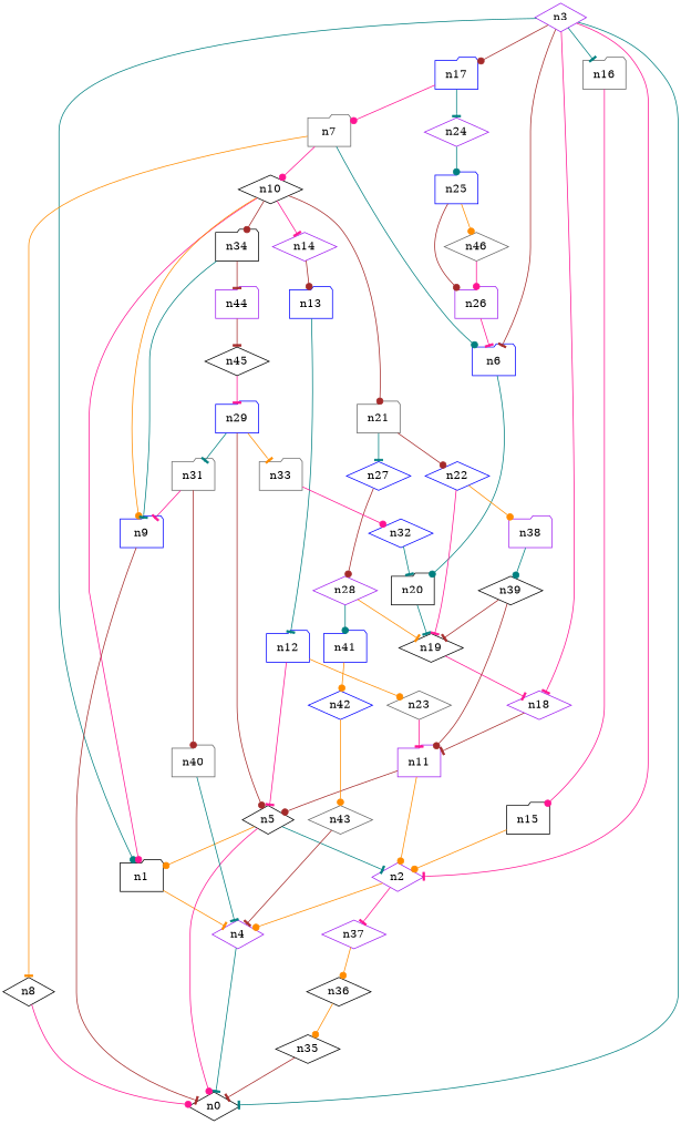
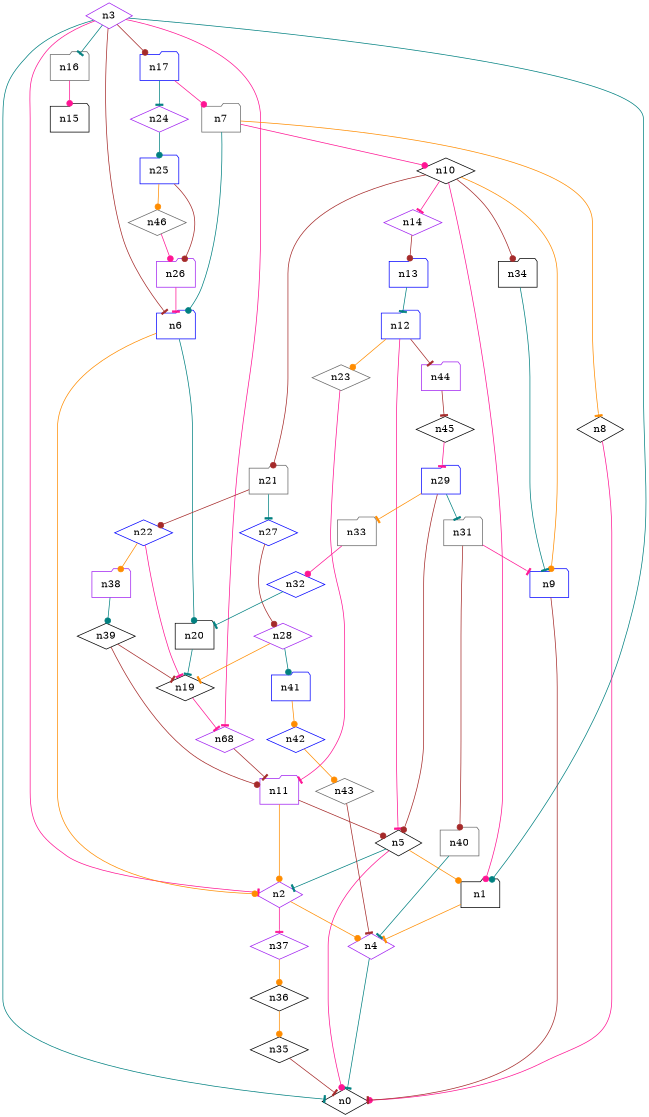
  digraph {
    node [color=black shape=diamond]
    edge [arrowhead=dot color=deeppink]
    n1 [shape=folder]
    n4 [color=purple]
    n0
    n2 [color=purple]
    n37 [color=purple]
    n36
    n35
    n3 [color=purple]
    n6 [color=blue shape=folder]
    n16 [color=gray40 shape=folder]
    n17 [color=blue shape=folder]
-   n18 [color=purple]
+   n18 [color=purple label=n68]
    n20 [shape=folder]
    n15 [shape=folder]
    n7 [color=gray40 shape=folder]
    n24 [color=purple]
    n11 [color=purple shape=folder]
    n19
    n8
    n10
    n25 [color=blue shape=folder]
    n5
    n9 [color=blue shape=folder]
    n14 [color=purple]
    n21 [color=gray40 shape=folder]
    n34 [shape=folder]
    n13 [color=blue shape=folder]
    n22 [color=blue]
    n27 [color=blue]
    n12 [color=blue shape=folder]
    n38 [color=purple shape=folder]
    n28 [color=purple]
    n23 [color=gray40]
    n44 [color=purple shape=folder]
    n45
    n29 [color=blue shape=folder]
    n26 [color=purple shape=folder]
    n46 [color=gray40]
    n39
    n41 [color=blue shape=folder]
    n42 [color=blue]
    n43 [color=gray40]
    n31 [color=gray40 shape=folder]
    n33 [color=gray40 shape=folder]
    n40 [color=gray40 shape=folder]
    n32 [color=blue]
    n1 -> n4 [arrowhead=tee color=darkorange]
    n4 -> n0 [arrowhead=tee color=teal]
    n2 -> n4 [color=darkorange]
    n2 -> n37 [arrowhead=tee]
    n37 -> n36 [color=darkorange]
    n36 -> n35 [color=darkorange]
    n35 -> n0 [arrowhead=tee color=brown]
    n3 -> n1 [color=teal]
    n3 -> n0 [arrowhead=tee color=teal]
    n3 -> n2 [arrowhead=tee]
    n3 -> n6 [arrowhead=tee color=brown]
    n3 -> n16 [arrowhead=tee color=teal]
    n3 -> n17 [color=brown]
    n3 -> n18 [arrowhead=tee]
    n6 -> n20 [color=teal]
    n16 -> n15
    n17 -> n7
    n17 -> n24 [arrowhead=tee color=teal]
    n18 -> n11 [arrowhead=tee color=brown]
    n20 -> n19 [arrowhead=tee color=teal]
-   n15 -> n2 [color=darkorange]
+   n6 -> n2 [color=darkorange]
    n7 -> n6 [color=teal]
    n7 -> n8 [arrowhead=tee color=darkorange]
    n7 -> n10
    n24 -> n25 [color=teal]
    n11 -> n2 [color=darkorange]
    n11 -> n5 [color=brown]
    n19 -> n18 [arrowhead=tee]
    n8 -> n0
    n10 -> n1
    n10 -> n9 [color=darkorange]
    n10 -> n14 [arrowhead=tee]
    n10 -> n21 [color=brown]
    n10 -> n34 [color=brown]
    n25 -> n26 [color=brown]
    n25 -> n46 [color=darkorange]
    n5 -> n1 [color=darkorange]
    n5 -> n0
    n5 -> n2 [arrowhead=tee color=teal]
    n9 -> n0 [arrowhead=tee color=brown]
    n14 -> n13 [color=brown]
    n21 -> n22 [color=brown]
    n21 -> n27 [arrowhead=tee color=teal]
    n34 -> n9 [arrowhead=tee color=teal]
    n13 -> n12 [arrowhead=tee color=teal]
    n22 -> n19 [arrowhead=tee]
    n22 -> n38 [color=darkorange]
    n27 -> n28 [color=brown]
    n12 -> n5 [arrowhead=tee]
    n12 -> n23 [color=darkorange]
-   n34 -> n44 [arrowhead=tee color=brown]
+   n12 -> n44 [arrowhead=tee color=brown]
    n38 -> n39 [color=teal]
    n28 -> n19 [arrowhead=tee color=darkorange]
    n28 -> n41 [color=teal]
    n23 -> n11 [arrowhead=tee]
    n44 -> n45 [arrowhead=tee color=brown]
    n45 -> n29 [arrowhead=tee]
    n29 -> n5 [color=brown]
    n29 -> n31 [arrowhead=tee color=teal]
    n29 -> n33 [arrowhead=tee color=darkorange]
    n26 -> n6 [arrowhead=tee]
    n46 -> n26
    n39 -> n11 [color=brown]
    n39 -> n19 [arrowhead=tee color=brown]
    n41 -> n42 [color=darkorange]
    n42 -> n43 [color=darkorange]
    n43 -> n4 [arrowhead=tee color=brown]
    n31 -> n9 [arrowhead=tee]
    n31 -> n40 [color=brown]
    n33 -> n32
    n40 -> n4 [arrowhead=tee color=teal]
    n32 -> n20 [arrowhead=tee color=teal]
  }
